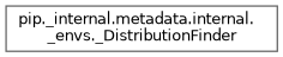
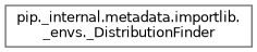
  digraph {
    rankdir=LR
-   n1 [color=grey40 fillcolor=white fontname=Helvetica fontsize=10 height=0.2 label="pip._internal.metadata.internal.\l_envs._DistributionFinder" shape=box style=filled width=0.4]
+   n1 [color=grey40 fillcolor=white fontname=Helvetica fontsize=10 height=0.2 label="pip._internal.metadata.importlib.\l_envs._DistributionFinder" shape=box style=filled width=0.4]
  }
